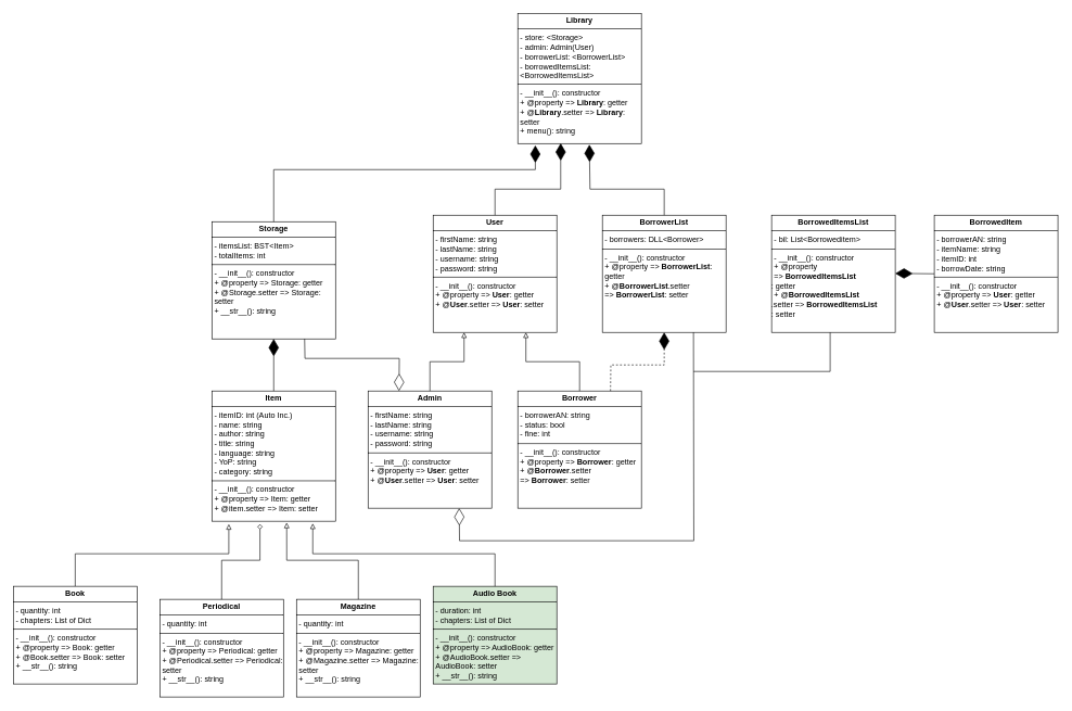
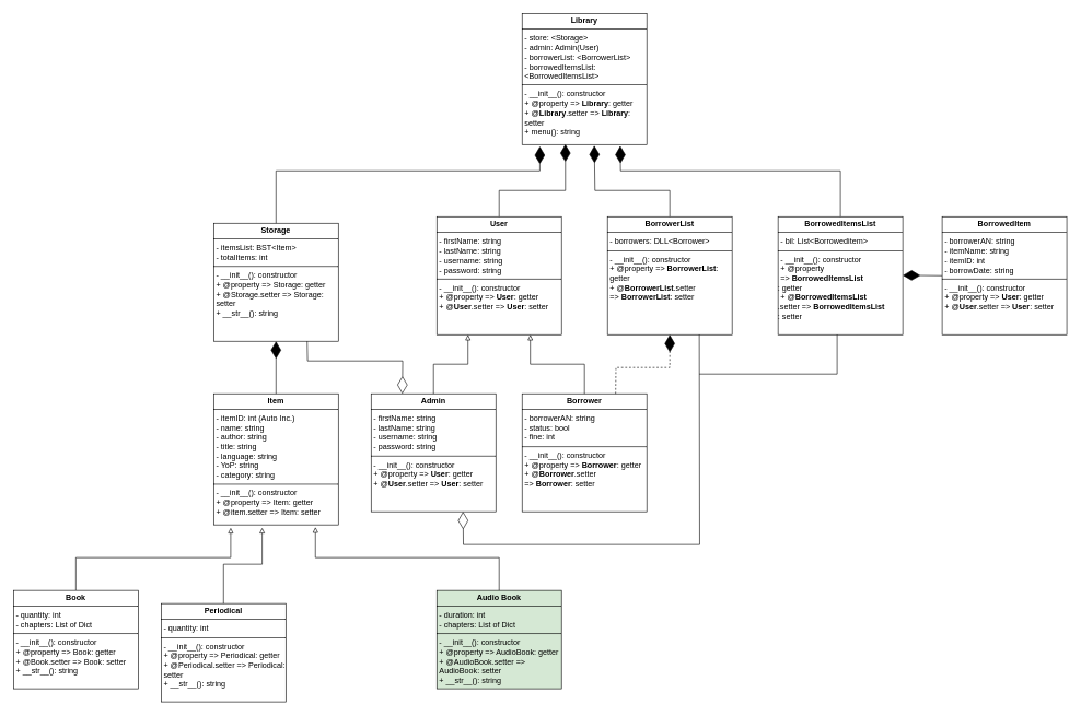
  <mxCell id="0" />
  <mxCell id="1" parent="0" />
  <mxCell id="2" value="&lt;p style=&quot;margin:0px;margin-top:4px;text-align:center;&quot;&gt;&lt;b&gt;Item&lt;/b&gt;&lt;/p&gt;&lt;hr size=&quot;1&quot; style=&quot;border-style:solid;&quot;&gt;&lt;p style=&quot;margin:0px;margin-left:4px;&quot;&gt;- itemID: int (Auto Inc.)&lt;/p&gt;&lt;p style=&quot;margin:0px;margin-left:4px;&quot;&gt;- name: string&lt;br&gt;- author: string&lt;/p&gt;&lt;p style=&quot;margin:0px;margin-left:4px;&quot;&gt;- title: string&lt;/p&gt;&lt;p style=&quot;margin:0px;margin-left:4px;&quot;&gt;- language: string&lt;/p&gt;&lt;p style=&quot;margin:0px;margin-left:4px;&quot;&gt;- YoP: string&lt;/p&gt;&lt;p style=&quot;margin:0px;margin-left:4px;&quot;&gt;- category: string&lt;/p&gt;&lt;hr size=&quot;1&quot; style=&quot;border-style:solid;&quot;&gt;&lt;p style=&quot;margin:0px;margin-left:4px;&quot;&gt;- __init__(): constructor&lt;br&gt;+ @property =&amp;gt; Item: getter&lt;/p&gt;&lt;p style=&quot;margin:0px;margin-left:4px;&quot;&gt;+ @item.setter =&amp;gt; Item: setter&lt;/p&gt;" style="verticalAlign=top;align=left;overflow=fill;html=1;whiteSpace=wrap;" parent="1" vertex="1"><mxGeometry x="325" y="600" width="190" height="200" as="geometry" /></mxCell>
  <mxCell id="3" style="edgeStyle=orthogonalEdgeStyle;rounded=0;orthogonalLoop=1;jettySize=auto;html=1;exitX=0.5;exitY=0;exitDx=0;exitDy=0;entryX=0.137;entryY=1.022;entryDx=0;entryDy=0;entryPerimeter=0;endArrow=block;endFill=0;" parent="1" source="4" target="2" edge="1"><mxGeometry relative="1" as="geometry" /></mxCell>
  <mxCell id="4" value="&lt;p style=&quot;margin:0px;margin-top:4px;text-align:center;&quot;&gt;&lt;b&gt;Book&lt;/b&gt;&lt;/p&gt;&lt;hr size=&quot;1&quot; style=&quot;border-style:solid;&quot;&gt;&lt;p style=&quot;margin:0px;margin-left:4px;&quot;&gt;- quantity: int&lt;br&gt;&lt;/p&gt;&lt;p style=&quot;margin:0px;margin-left:4px;&quot;&gt;- chapters: List of Dict&lt;/p&gt;&lt;hr size=&quot;1&quot; style=&quot;border-style:solid;&quot;&gt;&lt;p style=&quot;margin:0px;margin-left:4px;&quot;&gt;- __init__(): constructor&lt;br&gt;+ @property =&amp;gt; Book: getter&lt;/p&gt;&lt;p style=&quot;margin:0px;margin-left:4px;&quot;&gt;+ @Book.setter =&amp;gt; Book: setter&lt;/p&gt;&lt;p style=&quot;margin:0px;margin-left:4px;&quot;&gt;+ __str__(): string&lt;/p&gt;" style="verticalAlign=top;align=left;overflow=fill;html=1;whiteSpace=wrap;" parent="1" vertex="1"><mxGeometry x="20" y="900" width="190" height="150" as="geometry" /></mxCell>
  <mxCell id="5" value="&lt;p style=&quot;margin:0px;margin-top:4px;text-align:center;&quot;&gt;&lt;b&gt;Periodical&lt;/b&gt;&lt;/p&gt;&lt;hr size=&quot;1&quot; style=&quot;border-style:solid;&quot;&gt;&lt;p style=&quot;margin:0px;margin-left:4px;&quot;&gt;- quantity: int&lt;br&gt;&lt;/p&gt;&lt;hr size=&quot;1&quot; style=&quot;border-style:solid;&quot;&gt;&lt;p style=&quot;margin:0px;margin-left:4px;&quot;&gt;- __init__(): constructor&lt;br&gt;+ @property =&amp;gt; Periodical: getter&lt;/p&gt;&lt;p style=&quot;margin:0px;margin-left:4px;&quot;&gt;+ @Periodical.setter =&amp;gt; Periodical: setter&lt;/p&gt;&lt;p style=&quot;margin:0px;margin-left:4px;&quot;&gt;+ __str__(): string&lt;br&gt;&lt;/p&gt;" style="verticalAlign=top;align=left;overflow=fill;html=1;whiteSpace=wrap;" parent="1" vertex="1"><mxGeometry x="245" y="920" width="190" height="150" as="geometry" /></mxCell>
- <mxCell id="6" value="&lt;p style=&quot;margin:0px;margin-top:4px;text-align:center;&quot;&gt;&lt;b&gt;Magazine&lt;/b&gt;&lt;/p&gt;&lt;hr size=&quot;1&quot; style=&quot;border-style:solid;&quot;&gt;&lt;p style=&quot;margin:0px;margin-left:4px;&quot;&gt;- quantity: int&lt;br&gt;&lt;/p&gt;&lt;hr size=&quot;1&quot; style=&quot;border-style:solid;&quot;&gt;&lt;p style=&quot;margin:0px;margin-left:4px;&quot;&gt;- __init__(): constructor&lt;br&gt;+ @property =&amp;gt; Magazine: getter&lt;/p&gt;&lt;p style=&quot;margin:0px;margin-left:4px;&quot;&gt;+ @Magazine.setter =&amp;gt; Magazine: setter&lt;/p&gt;&lt;p style=&quot;margin:0px;margin-left:4px;&quot;&gt;+ __str__(): string&lt;br&gt;&lt;/p&gt;" style="verticalAlign=top;align=left;overflow=fill;html=1;whiteSpace=wrap;" parent="1" vertex="1"><mxGeometry x="455" y="920" width="190" height="150" as="geometry" /></mxCell>
  <mxCell id="7" value="&lt;p style=&quot;margin:0px;margin-top:4px;text-align:center;&quot;&gt;&lt;b&gt;Audio Book&lt;/b&gt;&lt;/p&gt;&lt;hr size=&quot;1&quot; style=&quot;border-style:solid;&quot;&gt;&lt;p style=&quot;margin:0px;margin-left:4px;&quot;&gt;- duration: int&lt;br&gt;&lt;/p&gt;&lt;p style=&quot;margin:0px;margin-left:4px;&quot;&gt;- chapters:&amp;nbsp;&lt;span style=&quot;background-color: initial;&quot;&gt;List of Dict&lt;/span&gt;&lt;br&gt;&lt;/p&gt;&lt;hr size=&quot;1&quot; style=&quot;border-style:solid;&quot;&gt;&lt;p style=&quot;margin:0px;margin-left:4px;&quot;&gt;- __init__(): constructor&lt;br&gt;+ @property =&amp;gt; AudioBook: getter&lt;/p&gt;&lt;p style=&quot;margin:0px;margin-left:4px;&quot;&gt;+ @AudioBook.setter =&amp;gt; AudioBook: setter&lt;/p&gt;&lt;p style=&quot;margin:0px;margin-left:4px;&quot;&gt;+ __str__(): string&lt;br&gt;&lt;/p&gt;" style="verticalAlign=top;align=left;overflow=fill;html=1;whiteSpace=wrap;fillColor=#d5e8d4;" parent="1" vertex="1"><mxGeometry x="665" y="900" width="190" height="150" as="geometry" /></mxCell>
- <mxCell id="8" style="edgeStyle=orthogonalEdgeStyle;rounded=0;orthogonalLoop=1;jettySize=auto;html=1;exitX=0.5;exitY=0;exitDx=0;exitDy=0;entryX=0.389;entryY=1.022;entryDx=0;entryDy=0;entryPerimeter=0;endArrow=diamond;endFill=0;" parent="1" source="5" target="2" edge="1"><mxGeometry relative="1" as="geometry" /></mxCell>
- <mxCell id="9" style="edgeStyle=orthogonalEdgeStyle;rounded=0;orthogonalLoop=1;jettySize=auto;html=1;exitX=0.5;exitY=0;exitDx=0;exitDy=0;entryX=0.605;entryY=1.011;entryDx=0;entryDy=0;entryPerimeter=0;endArrow=block;endFill=0;" parent="1" source="6" target="2" edge="1"><mxGeometry relative="1" as="geometry" /></mxCell>
+ <mxCell id="8" style="edgeStyle=orthogonalEdgeStyle;rounded=0;orthogonalLoop=1;jettySize=auto;html=1;exitX=0.5;exitY=0;exitDx=0;exitDy=0;entryX=0.389;entryY=1.022;entryDx=0;entryDy=0;entryPerimeter=0;endArrow=block;endFill=0;" parent="1" source="5" target="2" edge="1"><mxGeometry relative="1" as="geometry" /></mxCell>
  <mxCell id="10" style="edgeStyle=orthogonalEdgeStyle;rounded=0;orthogonalLoop=1;jettySize=auto;html=1;exitX=0.5;exitY=0;exitDx=0;exitDy=0;entryX=0.816;entryY=1.017;entryDx=0;entryDy=0;entryPerimeter=0;endArrow=block;endFill=0;" parent="1" source="7" target="2" edge="1"><mxGeometry relative="1" as="geometry" /></mxCell>
  <mxCell id="11" value="&lt;p style=&quot;margin:0px;margin-top:4px;text-align:center;&quot;&gt;&lt;b&gt;Storage&lt;/b&gt;&lt;/p&gt;&lt;hr size=&quot;1&quot; style=&quot;border-style:solid;&quot;&gt;&lt;p style=&quot;margin:0px;margin-left:4px;&quot;&gt;- itemsList: BST&amp;lt;Item&amp;gt;&lt;br&gt;&lt;/p&gt;&lt;p style=&quot;margin:0px;margin-left:4px;&quot;&gt;- totalItems: int&lt;/p&gt;&lt;hr size=&quot;1&quot; style=&quot;border-style:solid;&quot;&gt;&lt;p style=&quot;margin:0px;margin-left:4px;&quot;&gt;- __init__(): constructor&lt;br&gt;+ @property =&amp;gt; Storage: getter&lt;/p&gt;&lt;p style=&quot;margin:0px;margin-left:4px;&quot;&gt;+ @Storage.setter =&amp;gt; Storage: setter&lt;/p&gt;&lt;p style=&quot;margin:0px;margin-left:4px;&quot;&gt;+ __str__(): string&lt;/p&gt;" style="verticalAlign=top;align=left;overflow=fill;html=1;whiteSpace=wrap;" parent="1" vertex="1"><mxGeometry x="325" y="340" width="190" height="180" as="geometry" /></mxCell>
  <mxCell id="12" value="" style="endArrow=diamondThin;endFill=1;endSize=24;html=1;rounded=0;entryX=0.5;entryY=1;entryDx=0;entryDy=0;exitX=0.5;exitY=0;exitDx=0;exitDy=0;" parent="1" source="2" target="11" edge="1"><mxGeometry width="160" relative="1" as="geometry"><mxPoint x="425" y="690" as="sourcePoint" /><mxPoint x="275" y="620" as="targetPoint" /><Array as="points" /></mxGeometry></mxCell>
  <mxCell id="13" value="&lt;p style=&quot;margin:0px;margin-top:4px;text-align:center;&quot;&gt;&lt;b&gt;User&lt;/b&gt;&lt;/p&gt;&lt;hr size=&quot;1&quot; style=&quot;border-style:solid;&quot;&gt;&lt;p style=&quot;margin:0px;margin-left:4px;&quot;&gt;- firstName: string&lt;br&gt;- lastName: string&lt;/p&gt;&lt;p style=&quot;margin:0px;margin-left:4px;&quot;&gt;- username: string&lt;/p&gt;&lt;p style=&quot;margin:0px;margin-left:4px;&quot;&gt;- password: string&lt;/p&gt;&lt;hr size=&quot;1&quot; style=&quot;border-style:solid;&quot;&gt;&lt;p style=&quot;margin:0px;margin-left:4px;&quot;&gt;- __init__(): constructor&lt;br&gt;+ @property =&amp;gt;&amp;nbsp;&lt;b style=&quot;text-align: center;&quot;&gt;User&lt;/b&gt;: getter&lt;/p&gt;&lt;p style=&quot;margin:0px;margin-left:4px;&quot;&gt;+ @&lt;b style=&quot;text-align: center;&quot;&gt;User&lt;/b&gt;.setter =&amp;gt;&amp;nbsp;&lt;b style=&quot;text-align: center;&quot;&gt;User&lt;/b&gt;: setter&lt;/p&gt;" style="verticalAlign=top;align=left;overflow=fill;html=1;whiteSpace=wrap;direction=east;" parent="1" vertex="1"><mxGeometry x="665" y="330" width="190" height="180" as="geometry" /></mxCell>
  <mxCell id="14" value="&lt;p style=&quot;margin:0px;margin-top:4px;text-align:center;&quot;&gt;&lt;b&gt;Admin&lt;/b&gt;&lt;/p&gt;&lt;hr size=&quot;1&quot; style=&quot;border-style:solid;&quot;&gt;&lt;p style=&quot;margin:0px;margin-left:4px;&quot;&gt;- firstName: string&lt;br&gt;- lastName: string&lt;/p&gt;&lt;p style=&quot;margin:0px;margin-left:4px;&quot;&gt;- username: string&lt;/p&gt;&lt;p style=&quot;margin:0px;margin-left:4px;&quot;&gt;- password: string&lt;/p&gt;&lt;hr size=&quot;1&quot; style=&quot;border-style:solid;&quot;&gt;&lt;p style=&quot;margin:0px;margin-left:4px;&quot;&gt;- __init__(): constructor&lt;br&gt;+ @property =&amp;gt;&amp;nbsp;&lt;b style=&quot;text-align: center;&quot;&gt;User&lt;/b&gt;: getter&lt;/p&gt;&lt;p style=&quot;margin:0px;margin-left:4px;&quot;&gt;+ @&lt;b style=&quot;text-align: center;&quot;&gt;User&lt;/b&gt;.setter =&amp;gt;&amp;nbsp;&lt;b style=&quot;text-align: center;&quot;&gt;User&lt;/b&gt;: setter&lt;/p&gt;" style="verticalAlign=top;align=left;overflow=fill;html=1;whiteSpace=wrap;direction=east;" parent="1" vertex="1"><mxGeometry x="565" y="600" width="190" height="180" as="geometry" /></mxCell>
  <mxCell id="15" value="&lt;p style=&quot;margin:0px;margin-top:4px;text-align:center;&quot;&gt;&lt;b&gt;Borrower&lt;/b&gt;&lt;/p&gt;&lt;hr size=&quot;1&quot; style=&quot;border-style:solid;&quot;&gt;&lt;p style=&quot;margin:0px;margin-left:4px;&quot;&gt;- borrowerAN: string&lt;/p&gt;&lt;p style=&quot;margin:0px;margin-left:4px;&quot;&gt;- status: bool&lt;/p&gt;&lt;p style=&quot;margin:0px;margin-left:4px;&quot;&gt;- fine: int&lt;/p&gt;&lt;hr size=&quot;1&quot; style=&quot;border-style:solid;&quot;&gt;&lt;p style=&quot;margin:0px;margin-left:4px;&quot;&gt;- __init__(): constructor&lt;br&gt;+ @property =&amp;gt;&amp;nbsp;&lt;b style=&quot;text-align: center;&quot;&gt;Borrower&lt;/b&gt;: getter&lt;/p&gt;&lt;p style=&quot;margin:0px;margin-left:4px;&quot;&gt;+ @&lt;b style=&quot;text-align: center;&quot;&gt;Borrower&lt;/b&gt;.setter =&amp;gt;&amp;nbsp;&lt;b style=&quot;text-align: center;&quot;&gt;Borrower&lt;/b&gt;: setter&lt;/p&gt;" style="verticalAlign=top;align=left;overflow=fill;html=1;whiteSpace=wrap;direction=east;" parent="1" vertex="1"><mxGeometry x="795" y="600" width="190" height="180" as="geometry" /></mxCell>
  <mxCell id="16" style="edgeStyle=orthogonalEdgeStyle;rounded=0;orthogonalLoop=1;jettySize=auto;html=1;exitX=0.5;exitY=0;exitDx=0;exitDy=0;entryX=0.75;entryY=1;entryDx=0;entryDy=0;endArrow=block;endFill=0;" parent="1" source="15" target="13" edge="1"><mxGeometry relative="1" as="geometry" /></mxCell>
  <mxCell id="17" style="edgeStyle=orthogonalEdgeStyle;rounded=0;orthogonalLoop=1;jettySize=auto;html=1;exitX=0.5;exitY=0;exitDx=0;exitDy=0;entryX=0.25;entryY=1;entryDx=0;entryDy=0;endArrow=block;endFill=0;" parent="1" source="14" target="13" edge="1"><mxGeometry relative="1" as="geometry" /></mxCell>
  <mxCell id="18" value="&lt;p style=&quot;margin:0px;margin-top:4px;text-align:center;&quot;&gt;&lt;b&gt;BorrowedItem&lt;/b&gt;&lt;/p&gt;&lt;hr size=&quot;1&quot; style=&quot;border-style:solid;&quot;&gt;&lt;p style=&quot;margin:0px;margin-left:4px;&quot;&gt;- borrowerAN: string&lt;br&gt;&lt;/p&gt;&lt;p style=&quot;margin:0px;margin-left:4px;&quot;&gt;- itemName: string&lt;/p&gt;&lt;p style=&quot;margin:0px;margin-left:4px;&quot;&gt;- itemID: int&lt;/p&gt;&lt;p style=&quot;margin:0px;margin-left:4px;&quot;&gt;- borrowDate: string&lt;/p&gt;&lt;hr size=&quot;1&quot; style=&quot;border-style:solid;&quot;&gt;&lt;p style=&quot;margin:0px;margin-left:4px;&quot;&gt;- __init__(): constructor&lt;br&gt;+ @property =&amp;gt;&amp;nbsp;&lt;b style=&quot;text-align: center;&quot;&gt;User&lt;/b&gt;: getter&lt;/p&gt;&lt;p style=&quot;margin:0px;margin-left:4px;&quot;&gt;+ @&lt;b style=&quot;text-align: center;&quot;&gt;User&lt;/b&gt;.setter =&amp;gt;&amp;nbsp;&lt;b style=&quot;text-align: center;&quot;&gt;User&lt;/b&gt;: setter&lt;/p&gt;" style="verticalAlign=top;align=left;overflow=fill;html=1;whiteSpace=wrap;" parent="1" vertex="1"><mxGeometry x="1435" y="330" width="190" height="180" as="geometry" /></mxCell>
  <mxCell id="19" value="&lt;p style=&quot;margin:0px;margin-top:4px;text-align:center;&quot;&gt;&lt;b&gt;BorrowerList&lt;/b&gt;&lt;/p&gt;&lt;hr size=&quot;1&quot; style=&quot;border-style:solid;&quot;&gt;&lt;p style=&quot;margin:0px;margin-left:4px;&quot;&gt;- borrowers: DLL&amp;lt;Borrower&amp;gt;&lt;/p&gt;&lt;hr size=&quot;1&quot; style=&quot;border-style:solid;&quot;&gt;&lt;p style=&quot;margin:0px;margin-left:4px;&quot;&gt;- __init__(): constructor&lt;br&gt;+ @property =&amp;gt;&amp;nbsp;&lt;b style=&quot;text-align: center;&quot;&gt;BorrowerList&lt;/b&gt;: getter&lt;/p&gt;&lt;p style=&quot;margin:0px;margin-left:4px;&quot;&gt;+ @&lt;b style=&quot;text-align: center;&quot;&gt;BorrowerList&lt;/b&gt;.setter =&amp;gt;&amp;nbsp;&lt;b style=&quot;text-align: center;&quot;&gt;BorrowerList&lt;/b&gt;: setter&lt;/p&gt;" style="verticalAlign=top;align=left;overflow=fill;html=1;whiteSpace=wrap;" parent="1" vertex="1"><mxGeometry x="925" y="330" width="190" height="180" as="geometry" /></mxCell>
  <mxCell id="20" value="&lt;p style=&quot;margin:0px;margin-top:4px;text-align:center;&quot;&gt;&lt;b&gt;BorrowedItemsList&lt;/b&gt;&lt;/p&gt;&lt;hr size=&quot;1&quot; style=&quot;border-style:solid;&quot;&gt;&lt;p style=&quot;margin:0px;margin-left:4px;&quot;&gt;- bil: List&amp;lt;Borroweditem&amp;gt;&lt;/p&gt;&lt;hr size=&quot;1&quot; style=&quot;border-style:solid;&quot;&gt;&lt;p style=&quot;margin:0px;margin-left:4px;&quot;&gt;- __init__(): constructor&lt;br&gt;+ @property =&amp;gt;&amp;nbsp;&lt;b style=&quot;text-align: center;&quot;&gt;BorrowedItemsList&lt;/b&gt;&lt;/p&gt;&lt;div&gt;: getter&lt;/div&gt;&lt;p style=&quot;margin:0px;margin-left:4px;&quot;&gt;+ @&lt;b style=&quot;text-align: center;&quot;&gt;BorrowedItemsList&lt;/b&gt;&lt;/p&gt;&lt;div&gt;.setter =&amp;gt;&amp;nbsp;&lt;b style=&quot;text-align: center;&quot;&gt;BorrowedItemsList&lt;/b&gt;&lt;/div&gt;&lt;div&gt;: setter&lt;/div&gt;" style="verticalAlign=top;align=left;overflow=fill;html=1;whiteSpace=wrap;" parent="1" vertex="1"><mxGeometry x="1185" y="330" width="190" height="180" as="geometry" /></mxCell>
  <mxCell id="21" value="" style="endArrow=diamondThin;endFill=1;endSize=24;html=1;rounded=0;exitX=0;exitY=0.5;exitDx=0;exitDy=0;" parent="1" source="18" edge="1"><mxGeometry width="160" relative="1" as="geometry"><mxPoint x="1455" y="419.41" as="sourcePoint" /><mxPoint x="1375" y="419.41" as="targetPoint" /></mxGeometry></mxCell>
  <mxCell id="22" value="&lt;p style=&quot;margin:0px;margin-top:4px;text-align:center;&quot;&gt;&lt;b&gt;Library&lt;/b&gt;&lt;/p&gt;&lt;hr size=&quot;1&quot; style=&quot;border-style:solid;&quot;&gt;&lt;p style=&quot;margin:0px;margin-left:4px;&quot;&gt;- store: &amp;lt;Storage&amp;gt;&lt;br&gt;&lt;/p&gt;&lt;p style=&quot;margin:0px;margin-left:4px;&quot;&gt;- admin: Admin(User)&lt;/p&gt;&lt;p style=&quot;margin:0px;margin-left:4px;&quot;&gt;- borrowerList: &amp;lt;BorrowerList&amp;gt;&lt;/p&gt;&lt;p style=&quot;margin:0px;margin-left:4px;&quot;&gt;- borrowedItemsList: &amp;lt;BorrowedItemsList&amp;gt;&lt;/p&gt;&lt;hr size=&quot;1&quot; style=&quot;border-style:solid;&quot;&gt;&lt;p style=&quot;margin:0px;margin-left:4px;&quot;&gt;- __init__(): constructor&lt;br&gt;+ @property =&amp;gt;&amp;nbsp;&lt;b style=&quot;text-align: center;&quot;&gt;Library&lt;/b&gt;: getter&lt;/p&gt;&lt;p style=&quot;margin:0px;margin-left:4px;&quot;&gt;+ @&lt;b style=&quot;text-align: center;&quot;&gt;Library&lt;/b&gt;.setter =&amp;gt;&amp;nbsp;&lt;b style=&quot;text-align: center;&quot;&gt;Library&lt;/b&gt;: setter&lt;/p&gt;&lt;p style=&quot;margin:0px;margin-left:4px;&quot;&gt;+ menu(): string&lt;/p&gt;" style="verticalAlign=top;align=left;overflow=fill;html=1;whiteSpace=wrap;" parent="1" vertex="1"><mxGeometry x="795" y="20" width="190" height="200" as="geometry" /></mxCell>
  <mxCell id="23" value="" style="endArrow=diamondThin;endFill=1;endSize=24;html=1;rounded=0;entryX=0.142;entryY=1.014;entryDx=0;entryDy=0;entryPerimeter=0;exitX=0.5;exitY=0;exitDx=0;exitDy=0;" parent="1" source="11" target="22" edge="1"><mxGeometry width="160" relative="1" as="geometry"><mxPoint x="425" y="330" as="sourcePoint" /><mxPoint x="825" y="260" as="targetPoint" /><Array as="points"><mxPoint x="420" y="260" /><mxPoint x="822" y="260" /></Array></mxGeometry></mxCell>
  <mxCell id="24" value="" style="endArrow=diamondThin;endFill=1;endSize=24;html=1;rounded=0;entryX=0.347;entryY=0.998;entryDx=0;entryDy=0;entryPerimeter=0;exitX=0.5;exitY=0;exitDx=0;exitDy=0;" parent="1" source="13" target="22" edge="1"><mxGeometry width="160" relative="1" as="geometry"><mxPoint x="459" y="340" as="sourcePoint" /><mxPoint x="861" y="203" as="targetPoint" /><Array as="points"><mxPoint x="760" y="290" /><mxPoint x="861" y="290" /></Array></mxGeometry></mxCell>
  <mxCell id="25" value="" style="endArrow=diamondThin;endFill=1;endSize=24;html=1;rounded=0;entryX=0.579;entryY=1.008;entryDx=0;entryDy=0;entryPerimeter=0;exitX=0.5;exitY=0;exitDx=0;exitDy=0;" parent="1" source="19" target="22" edge="1"><mxGeometry width="160" relative="1" as="geometry"><mxPoint x="805" y="327" as="sourcePoint" /><mxPoint x="906" y="200" as="targetPoint" /><Array as="points"><mxPoint x="1020" y="290" /><mxPoint x="906" y="290" /></Array></mxGeometry></mxCell>
+ <mxCell id="26" value="" style="endArrow=diamondThin;endFill=1;endSize=24;html=1;rounded=0;entryX=0.787;entryY=1.01;entryDx=0;entryDy=0;entryPerimeter=0;exitX=0.5;exitY=0;exitDx=0;exitDy=0;" parent="1" source="20" target="22" edge="1"><mxGeometry width="160" relative="1" as="geometry"><mxPoint x="1059" y="330" as="sourcePoint" /><mxPoint x="945" y="200" as="targetPoint" /><Array as="points"><mxPoint x="1280" y="260" /><mxPoint x="945" y="260" /></Array></mxGeometry></mxCell>
  <mxCell id="27" value="" style="endArrow=diamondThin;endFill=1;endSize=24;html=1;rounded=0;entryX=0.5;entryY=1;entryDx=0;entryDy=0;exitX=0.75;exitY=0;exitDx=0;exitDy=0;dashed=1;" parent="1" source="15" target="19" edge="1"><mxGeometry width="160" relative="1" as="geometry"><mxPoint x="855" y="540" as="sourcePoint" /><mxPoint x="1015" y="540" as="targetPoint" /><Array as="points"><mxPoint x="938" y="560" /><mxPoint x="1020" y="560" /></Array></mxGeometry></mxCell>
  <mxCell id="28" value="" style="endArrow=diamondThin;endFill=0;endSize=24;html=1;rounded=0;entryX=0.25;entryY=0;entryDx=0;entryDy=0;exitX=0.75;exitY=1;exitDx=0;exitDy=0;" parent="1" source="11" target="14" edge="1"><mxGeometry width="160" relative="1" as="geometry"><mxPoint x="445" y="560" as="sourcePoint" /><mxPoint x="605" y="560" as="targetPoint" /><Array as="points"><mxPoint x="468" y="550" /><mxPoint x="613" y="550" /></Array></mxGeometry></mxCell>
  <mxCell id="29" value="" style="endArrow=diamondThin;endFill=0;endSize=24;html=1;rounded=0;entryX=0.75;entryY=1;entryDx=0;entryDy=0;exitX=0.75;exitY=1;exitDx=0;exitDy=0;" parent="1" edge="1"><mxGeometry width="160" relative="1" as="geometry"><mxPoint x="1065" y="510" as="sourcePoint" /><mxPoint x="705" y="780" as="targetPoint" /><Array as="points"><mxPoint x="1065.5" y="830" /><mxPoint x="705.5" y="830" /></Array></mxGeometry></mxCell>
  <mxCell id="30" value="" style="endArrow=none;html=1;rounded=0;" parent="1" edge="1"><mxGeometry width="50" height="50" relative="1" as="geometry"><mxPoint x="1065" y="570" as="sourcePoint" /><mxPoint x="1275" y="510" as="targetPoint" /><Array as="points"><mxPoint x="1275" y="570" /></Array></mxGeometry></mxCell>
